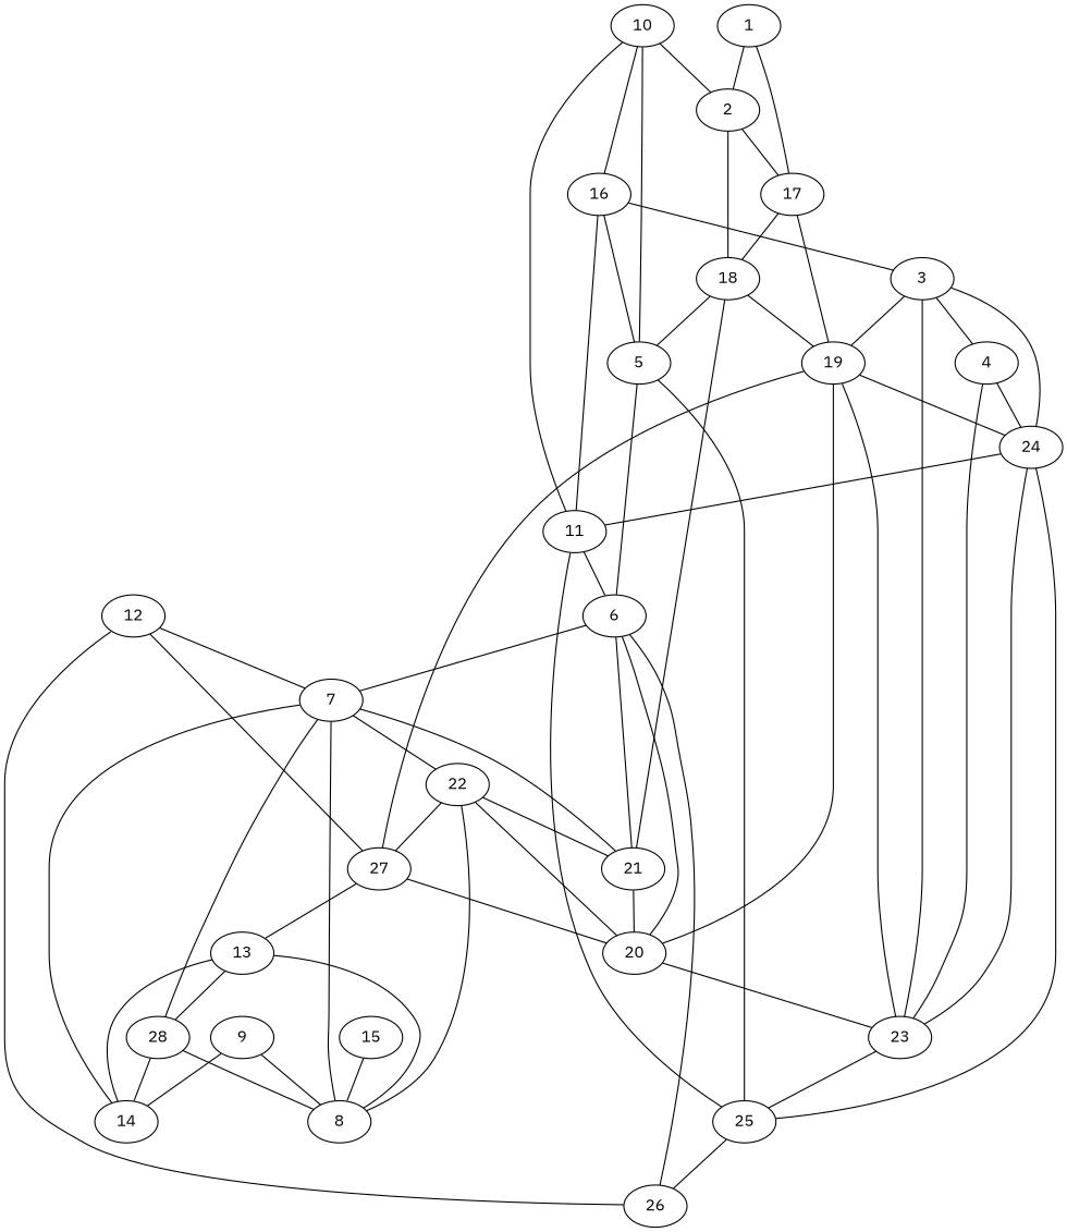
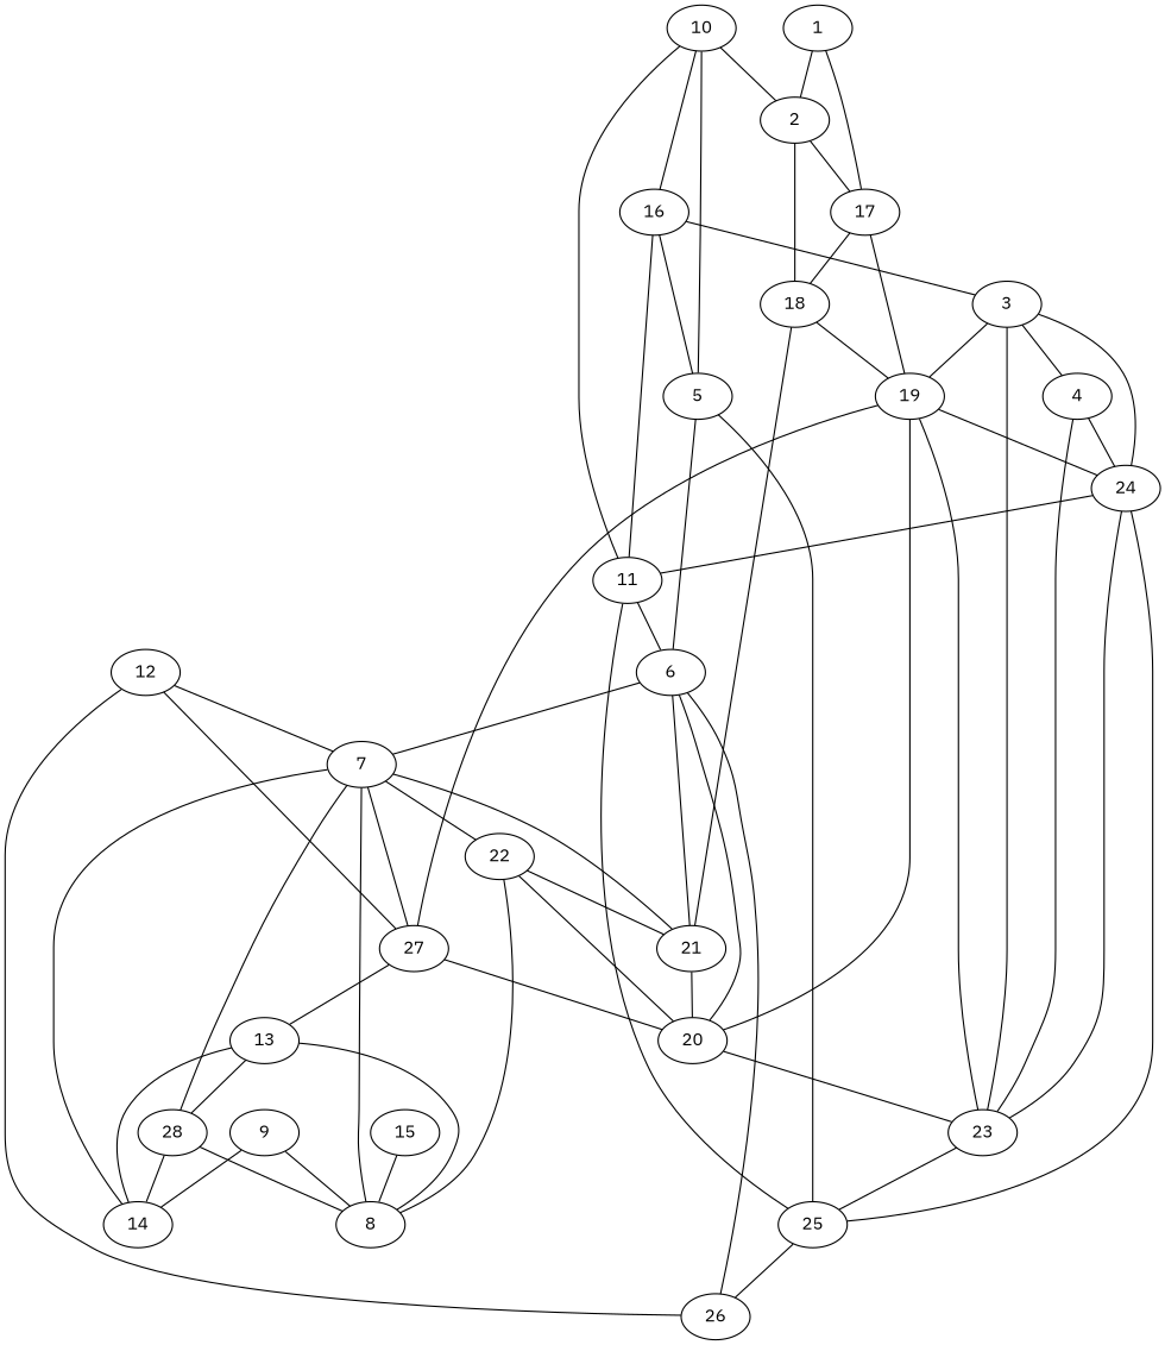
  graph {
    fontname="IBM Plex Sans"
    node [aaLength=4 fontname="IBM Plex Sans" sequence=CLSAL type=2]
    edge [distance0=0.0 fontname="IBM Plex Sans" frequency=1 type0=2]
    1 [aaLength=5 type=0]
    2 [aaLength=14 sequence=PPEATDTLNLIASD type=0]
    17 [sequence=YSQD]
    18 [sequence=QDGV]
    19 [sequence=NRES]
    5 [aaLength=3 sequence=VVF type=1]
    24 [sequence=QDGV]
    20 [sequence=SYGY]
    25 [sequence=NRES]
    6 [aaLength=6 sequence=YHEYTV type=1]
    3 [aaLength=5 type=0]
    4 [aaLength=14 sequence=PPEATDTLNLIASD type=0]
    23 [sequence=YSQD]
    11 [aaLength=3 sequence=VVF type=1]
    26 [sequence=SYGY]
    7 [aaLength=6 sequence=RRIITG type=1]
    21 [sequence=TPGA]
    8 [aaLength=5 sequence=EDYYT type=1]
    22 [sequence=ATQE]
    27 [sequence=TPGA]
    13 [aaLength=6 sequence=RRIITG type=1]
    9 [aaLength=5 sequence=FSLID type=1]
    14 [aaLength=5 sequence=EDYYT type=1]
    10 [aaLength=6 sequence=SGTVCL type=1]
    16 [aaLength=6 sequence=SGTVCL type=1]
    12 [aaLength=6 sequence=YHEYTV type=1]
    28 [sequence=ATQE]
    15 [aaLength=5 sequence=FSLID type=1]
    1 -- 2 [distance0=7.543814 type0=1]
    1 -- 17 [distance0=23.96615]
    2 -- 17 [distance0=18.03306 distance1=4.0 frequency=2 type1=4]
    2 -- 18 [distance0=20.21905 type0=3]
    17 -- 18 [distance0=3.755831 distance1=0.0 frequency=2 type0=1 type1=5]
    17 -- 19 [distance0=22.6653 type0=3]
    18 -- 19 [distance0=19.17595]
-   18 -- 5 [type0=5]
    19 -- 24 [distance0=19.74524 type0=3]
    19 -- 20 [distance0=13.51108 distance1=5.0 frequency=2 type0=1 type1=4]
    5 -- 25 [distance0=16.71336]
    5 -- 6 [distance0=17.0 type0=3]
    24 -- 25 [distance0=15.79044]
    24 -- 11 [type0=5]
    20 -- 6 [type0=5]
    20 -- 23 [distance0=22.85439 type0=3]
    25 -- 26 [distance0=10.09391 distance1=5.0 frequency=2 type0=1 type1=4]
    6 -- 26 [distance0=13.72158]
    6 -- 7 [distance0=16.0 type0=3]
    6 -- 21 [distance0=1.0 type0=4]
    3 -- 19 [distance0=1.0 type0=4]
    3 -- 24 [distance0=33.57779]
    3 -- 4 [distance0=14.26392 distance1=0.0 frequency=2 type0=1 type1=5]
    3 -- 23 [distance0=35.30059 type0=3]
    4 -- 24 [distance0=22.05997]
    4 -- 23 [distance0=22.45273 distance1=4.0 frequency=2 type0=3 type1=4]
    23 -- 19 [distance0=20.05171]
    23 -- 24 [distance0=5.773242 distance1=0.0 frequency=2 type0=1 type1=5]
    23 -- 25 [distance0=20.41848 type0=3]
    11 -- 25 [distance0=16.71336 distance1=1.0 frequency=2 type1=4]
    11 -- 6 [distance0=17.0 type0=3]
    7 -- 8 [distance0=10.0]
    7 -- 22 [distance0=1.0 type0=4]
    21 -- 18 [distance0=31.21146 type0=1]
    21 -- 20 [distance0=32.00764 type0=3]
    21 -- 7 [distance0=5.0 type0=4]
    22 -- 20 [distance0=27.85904]
    22 -- 21 [distance0=32.20584 type0=3]
    22 -- 8 [type0=5]
-   22 -- 27 [distance0=26.34535 type0=1]
+   7 -- 27 [distance0=26.34535 type0=1]
    27 -- 19 [distance0=21.04443]
    27 -- 20 [distance0=18.49947 type0=1]
    27 -- 13 [distance0=5.0 type0=4]
    13 -- 8 [distance0=10.0]
    13 -- 14 [distance0=10.0 type0=3]
    13 -- 28 [distance0=1.0 type0=4]
    9 -- 8 [distance0=11.0]
    9 -- 14 [distance0=11.0 type0=3]
    14 -- 7 [distance0=10.0]
    10 -- 2 [distance0=3.0 type0=4]
    10 -- 5 [distance0=32.0]
    10 -- 11 [distance0=32.0 type0=3]
    10 -- 16 [type0=1]
    16 -- 5 [distance0=32.0]
    16 -- 3 [type0=5]
    16 -- 11 [distance0=32.0 type0=3]
    12 -- 26 [distance0=13.72158]
    12 -- 7 [distance0=16.0 type0=3]
    12 -- 27 [distance0=1.0 type0=4]
    28 -- 7 [distance0=23.30721 type0=3]
    28 -- 8 [distance0=22.4327 type0=1]
    28 -- 14 [distance0=22.4327 distance1=0.0 frequency=2 type1=5]
    15 -- 8 [distance0=11.0]
  }
